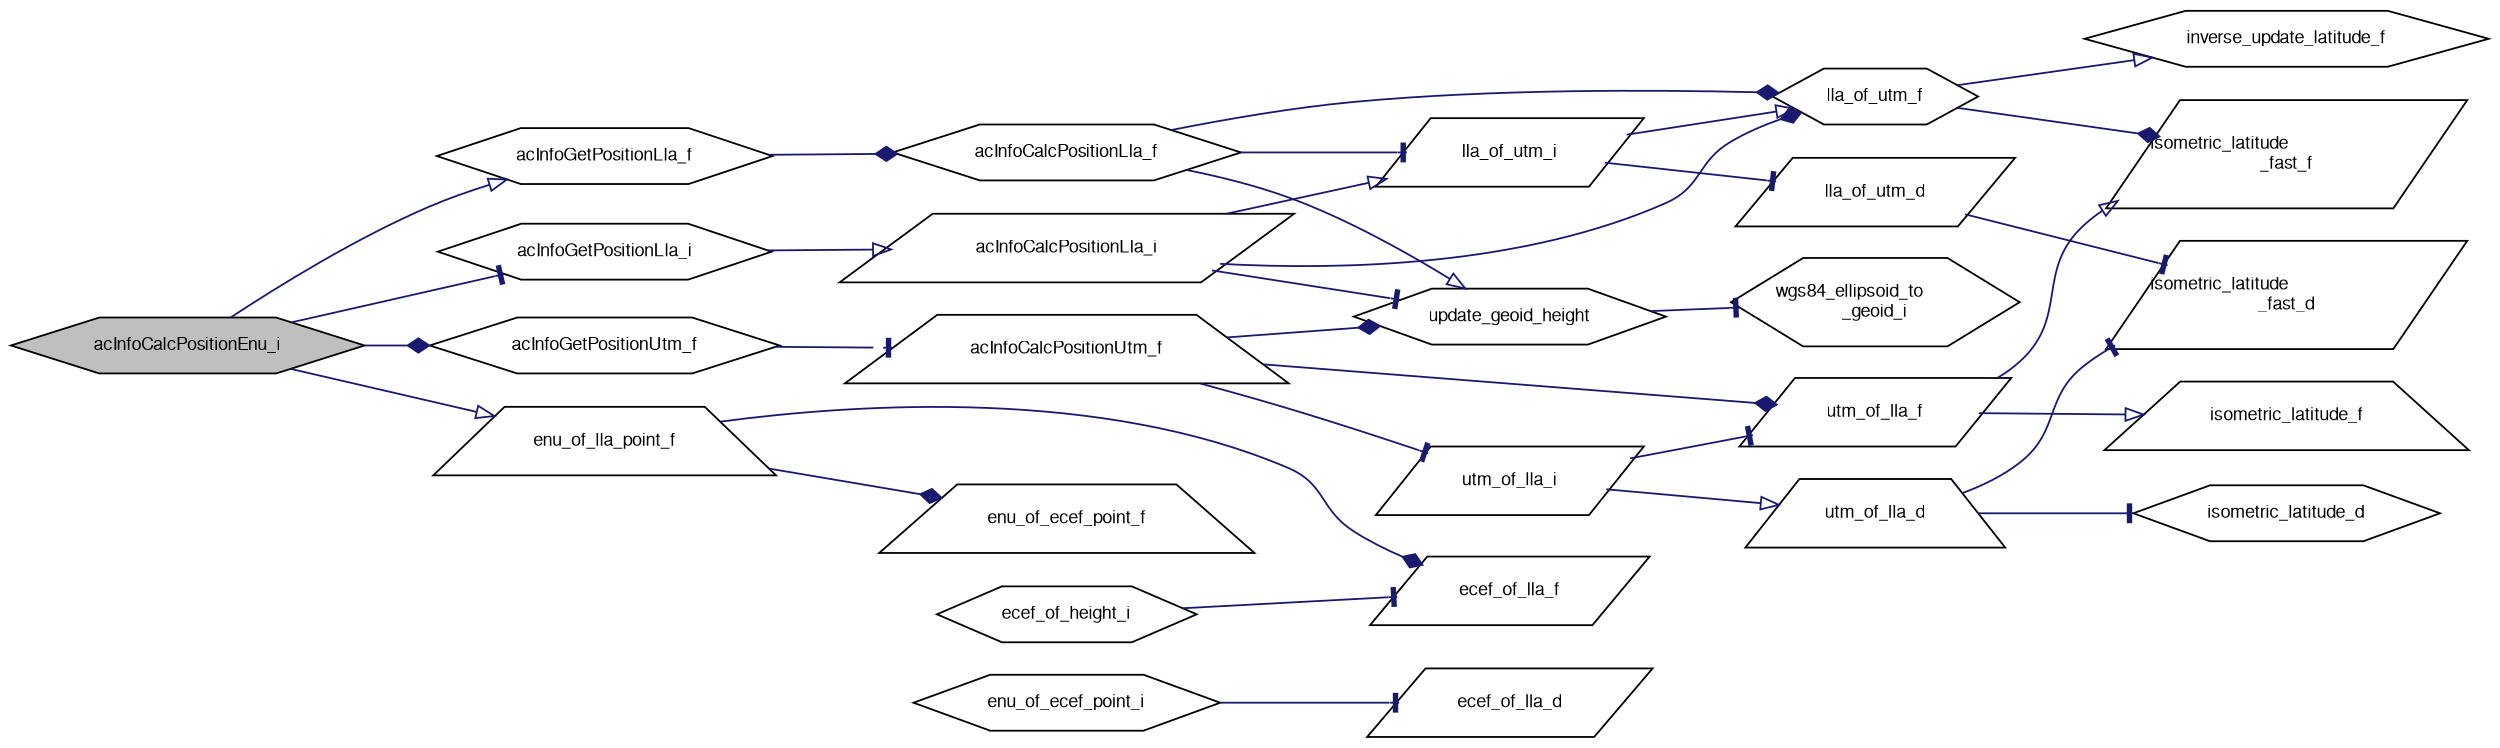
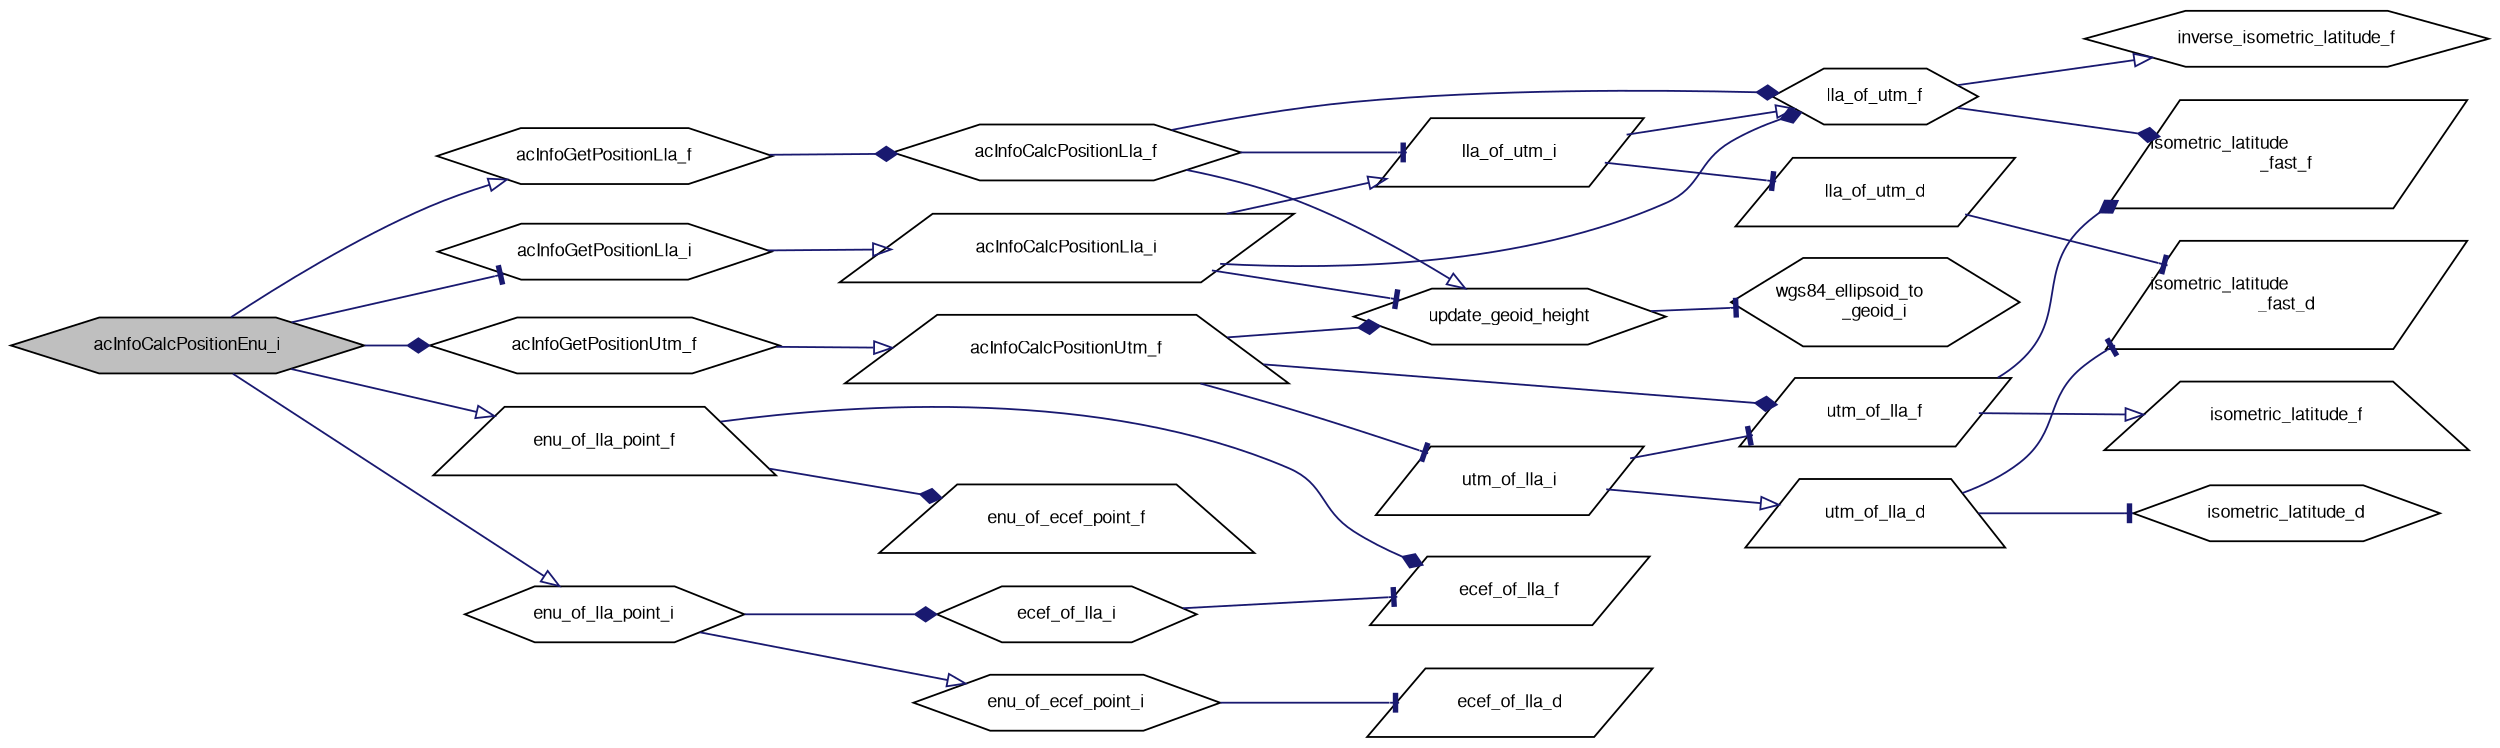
  digraph {
    rankdir=LR
    node [color=black fillcolor=white fontname=FreeSans fontsize=10 shape=hexagon style=filled]
    edge [arrowhead=onormal color=midnightblue fontname=FreeSans fontsize=10 labelfontname=FreeSans labelfontsize=10 style=solid]
    n1 [fillcolor=grey75 fontcolor=black height=0.2 label=acInfoCalcPositionEnu_i width=0.4]
    n2 [height=0.2 label=acInfoGetPositionLla_f width=0.4]
    n3 [height=0.2 label=acInfoGetPositionLla_i width=0.4]
    n4 [height=0.2 label=acInfoGetPositionUtm_f width=0.4]
    n5 [height=0.2 label=enu_of_lla_point_f shape=trapezium width=0.4]
+   n6 [height=0.2 label=enu_of_lla_point_i width=0.4]
    n7 [height=0.2 label=acInfoCalcPositionLla_f width=0.4]
    n8 [height=0.2 label=acInfoCalcPositionLla_i shape=parallelogram width=0.4]
    n9 [height=0.2 label=acInfoCalcPositionUtm_f shape=trapezium width=0.4]
    n10 [height=0.2 label=ecef_of_lla_f shape=parallelogram width=0.4]
    n11 [height=0.2 label=enu_of_ecef_point_f shape=trapezium width=0.4]
-   n12 [height=0.2 label=ecef_of_height_i width=0.4]
+   n12 [height=0.2 label=ecef_of_lla_i width=0.4]
    n13 [height=0.2 label=enu_of_ecef_point_i width=0.4]
    n14 [height=0.2 label=lla_of_utm_i shape=parallelogram width=0.4]
    n15 [height=0.2 label=lla_of_utm_f width=0.4]
    n16 [height=0.2 label=update_geoid_height width=0.4]
    n17 [height=0.2 label=lla_of_utm_d shape=parallelogram width=0.4]
-   n18 [height=0.2 label=inverse_update_latitude_f width=0.4]
+   n18 [height=0.2 label=inverse_isometric_latitude_f width=0.4]
    n19 [height=0.2 label="isometric_latitude\l_fast_f" shape=parallelogram width=0.4]
    n20 [height=0.2 label="wgs84_ellipsoid_to\l_geoid_i" width=0.4]
    n21 [height=0.2 label="isometric_latitude\l_fast_d" shape=parallelogram width=0.4]
    n22 [height=0.2 label=utm_of_lla_i shape=parallelogram width=0.4]
    n23 [height=0.2 label=utm_of_lla_f shape=parallelogram width=0.4]
    n24 [height=0.2 label=utm_of_lla_d shape=trapezium width=0.4]
    n25 [height=0.2 label=isometric_latitude_f shape=trapezium width=0.4]
    n26 [height=0.2 label=isometric_latitude_d width=0.4]
    n27 [height=0.2 label=ecef_of_lla_d shape=parallelogram width=0.4]
    n1 -> n2
    n1 -> n3 [arrowhead=tee]
    n1 -> n4 [arrowhead=diamond]
    n1 -> n5
+   n1 -> n6
    n2 -> n7 [arrowhead=diamond]
    n3 -> n8
-   n4 -> n9 [arrowhead=tee]
+   n4 -> n9
    n5 -> n10 [arrowhead=diamond]
    n5 -> n11 [arrowhead=diamond]
+   n6 -> n12 [arrowhead=diamond]
+   n6 -> n13
    n7 -> n14 [arrowhead=tee]
    n7 -> n15 [arrowhead=diamond]
    n7 -> n16
    n8 -> n14
    n8 -> n15 [arrowhead=diamond]
    n8 -> n16 [arrowhead=tee]
    n9 -> n16 [arrowhead=diamond]
    n9 -> n22 [arrowhead=tee]
    n9 -> n23 [arrowhead=diamond]
    n12 -> n10 [arrowhead=tee]
    n13 -> n27 [arrowhead=tee]
    n14 -> n15
    n14 -> n17 [arrowhead=tee]
    n15 -> n18
    n15 -> n19 [arrowhead=diamond]
    n16 -> n20 [arrowhead=tee]
    n17 -> n21 [arrowhead=tee]
    n22 -> n23 [arrowhead=tee]
    n22 -> n24
-   n23 -> n19
+   n23 -> n19 [arrowhead=diamond]
    n23 -> n25
    n24 -> n21 [arrowhead=tee]
    n24 -> n26 [arrowhead=tee]
  }
